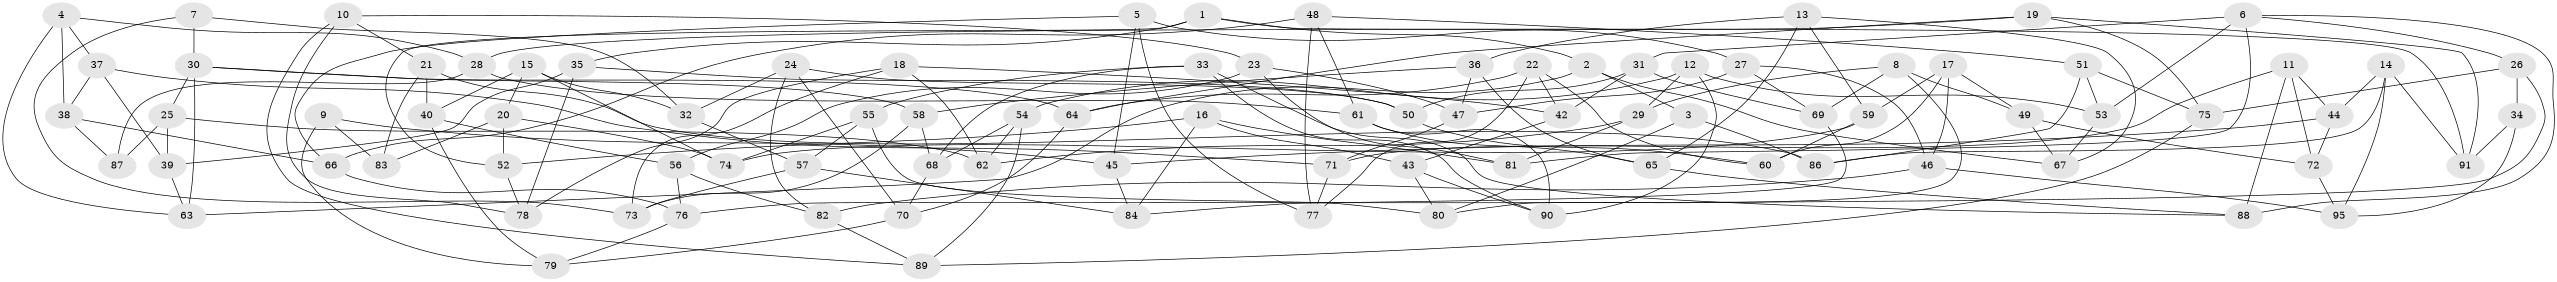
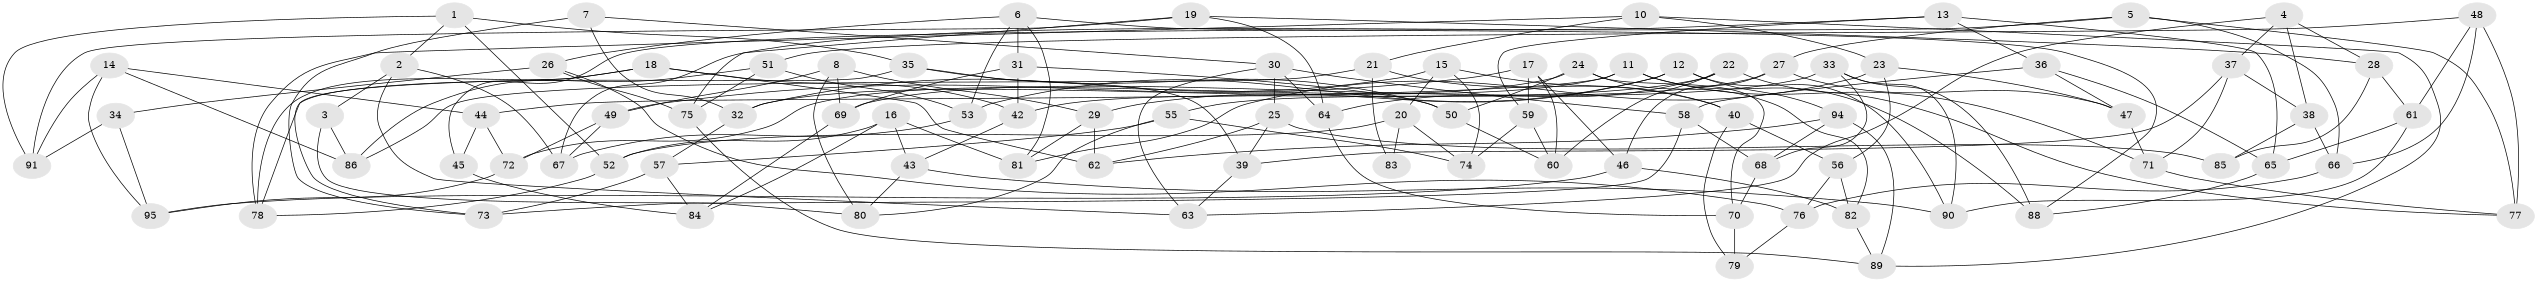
  graph {
    node [color=gray90 style=filled]
    1
    2
    35
    n4 [label=91]
    52
    3
    63
    67
    78
    50
    39
    80
    86
    25
-   87
+   87 [label=85]
    62
    4
    28
    37
    38
    61
    71
    66
    5
    27
    45
    77
    69
    46
    47
    84
    76
    6
    26
    31
    81
    88
    53
    75
    34
    42
    7
    30
    32
    73
    64
    58
    57
    8
    29
    49
    72
-   9
    79
    83
    10
    21
    23
    89
    40
    56
    11
    44
    n64 [label=95]
    12
-   54
+   54 [label=94]
    90
    68
    13
    36
    59
    65
    74
    60
    14
    15
    20
    16
    43
    17
    82
    18
    19
    70
    22
    24
    33
    55
    48
    51
    1 -- 2
    1 -- 35
    1 -- n4
    1 -- 52
    2 -- 3
    2 -- 63
    2 -- 67
    35 -- 78
    35 -- 50
    35 -- 39
    52 -- 78
    3 -- 80
    3 -- 86
    50 -- 60
    39 -- 63
    25 -- 39
    25 -- 87
    25 -- 62
    4 -- 63
    4 -- 28
    4 -- 37
    4 -- 38
    28 -- 87
    28 -- 61
    37 -- 39
    37 -- 38
    37 -- 71
    38 -- 87
    38 -- 66
    61 -- 90
    61 -- 65
    71 -- 77
    66 -- 76
    5 -- 66
    5 -- 27
    5 -- 45
    5 -- 77
    27 -- 69
    27 -- 46
    27 -- 47
    45 -- 84
    69 -- 84
    46 -- n64
    46 -- 82
    47 -- 71
    76 -- 79
    6 -- 26
    6 -- 31
    6 -- 81
    6 -- 88
    6 -- 53
    26 -- 76
    26 -- 75
    26 -- 34
    31 -- 50
    31 -- 69
    31 -- 42
    53 -- 67
    75 -- 89
    34 -- n4
    34 -- n64
    42 -- 43
    7 -- 30
    7 -- 32
    7 -- 73
    30 -- 63
    30 -- 25
    30 -- 64
    30 -- 58
    32 -- 57
    64 -- 70
    58 -- 73
    58 -- 68
    57 -- 84
    57 -- 73
    8 -- 80
    8 -- 69
    8 -- 29
    8 -- 49
    29 -- 62
    29 -- 81
    49 -- 67
    49 -- 72
    72 -- n64
-   9 -- 45
-   9 -- 79
-   9 -- 83
    10 -- 78
    10 -- 21
    10 -- 23
    10 -- 89
    21 -- 86
    21 -- 83
    21 -- 40
    23 -- 47
    23 -- 81
    23 -- 56
    40 -- 79
    40 -- 56
    56 -- 76
    56 -- 82
    11 -- 71
    11 -- 88
    11 -- 72
    11 -- 44
    44 -- 45
    44 -- 72
    12 -- 53
    12 -- 29
    12 -- 54
    12 -- 90
    54 -- 62
    54 -- 89
    54 -- 68
    68 -- 70
    13 -- 67
    13 -- 36
    13 -- 59
    13 -- 65
    36 -- 47
    36 -- 58
    36 -- 65
    59 -- 74
    59 -- 60
    65 -- 88
    14 -- n4
    14 -- 86
    14 -- 44
    14 -- n64
    15 -- 32
    15 -- 40
    15 -- 74
    15 -- 20
    20 -- 52
    20 -- 83
    20 -- 74
    16 -- 52
    16 -- 84
    16 -- 81
    16 -- 43
    43 -- 80
    43 -- 90
    17 -- 46
    17 -- 49
    17 -- 59
    17 -- 60
    82 -- 89
    18 -- 78
    18 -- 62
    18 -- 42
    18 -- 73
    19 -- n4
    19 -- 28
    19 -- 75
    19 -- 64
    70 -- 79
    22 -- 77
    22 -- 42
    22 -- 64
    22 -- 60
    24 -- 50
    24 -- 32
    24 -- 82
    24 -- 70
    33 -- 88
    33 -- 90
    33 -- 68
    33 -- 55
    55 -- 80
    55 -- 57
    55 -- 74
    48 -- 61
    48 -- 66
    48 -- 77
    48 -- 51
    51 -- 86
    51 -- 53
    51 -- 75
  }
